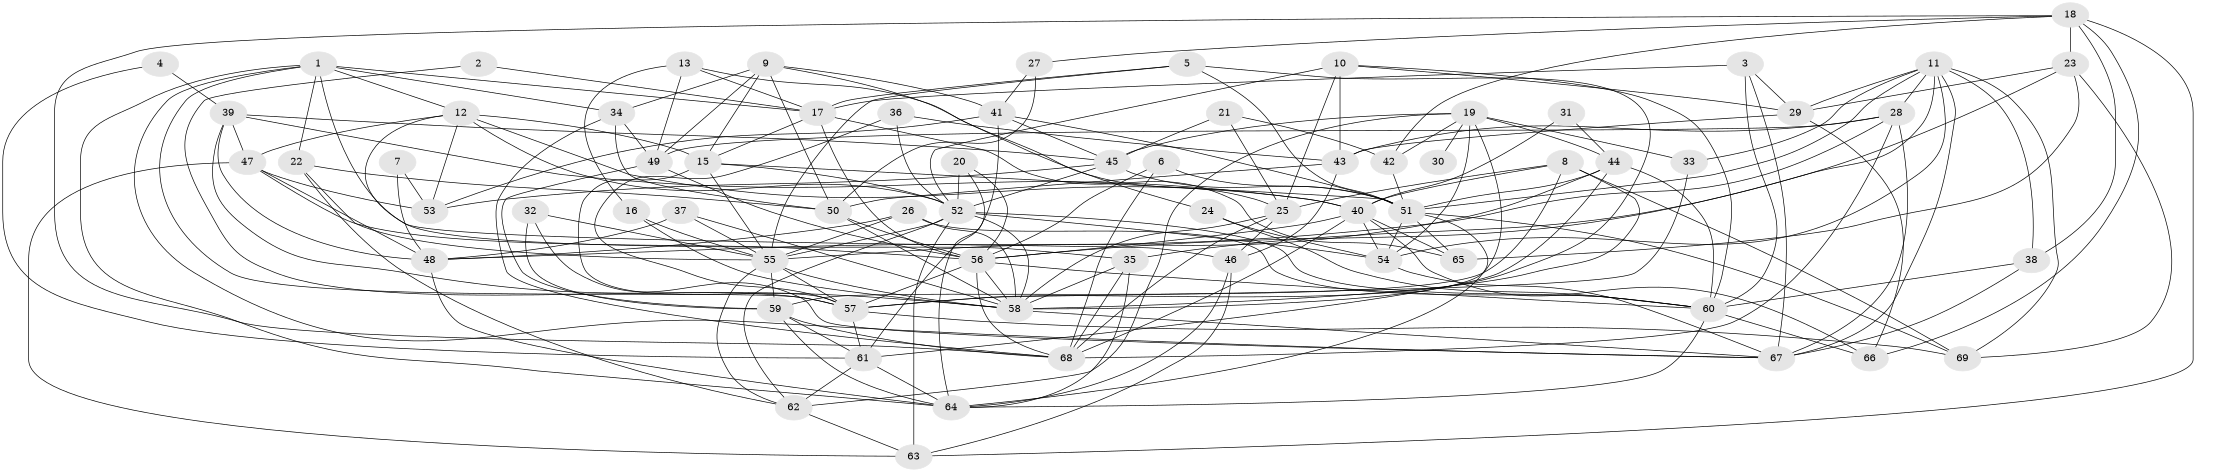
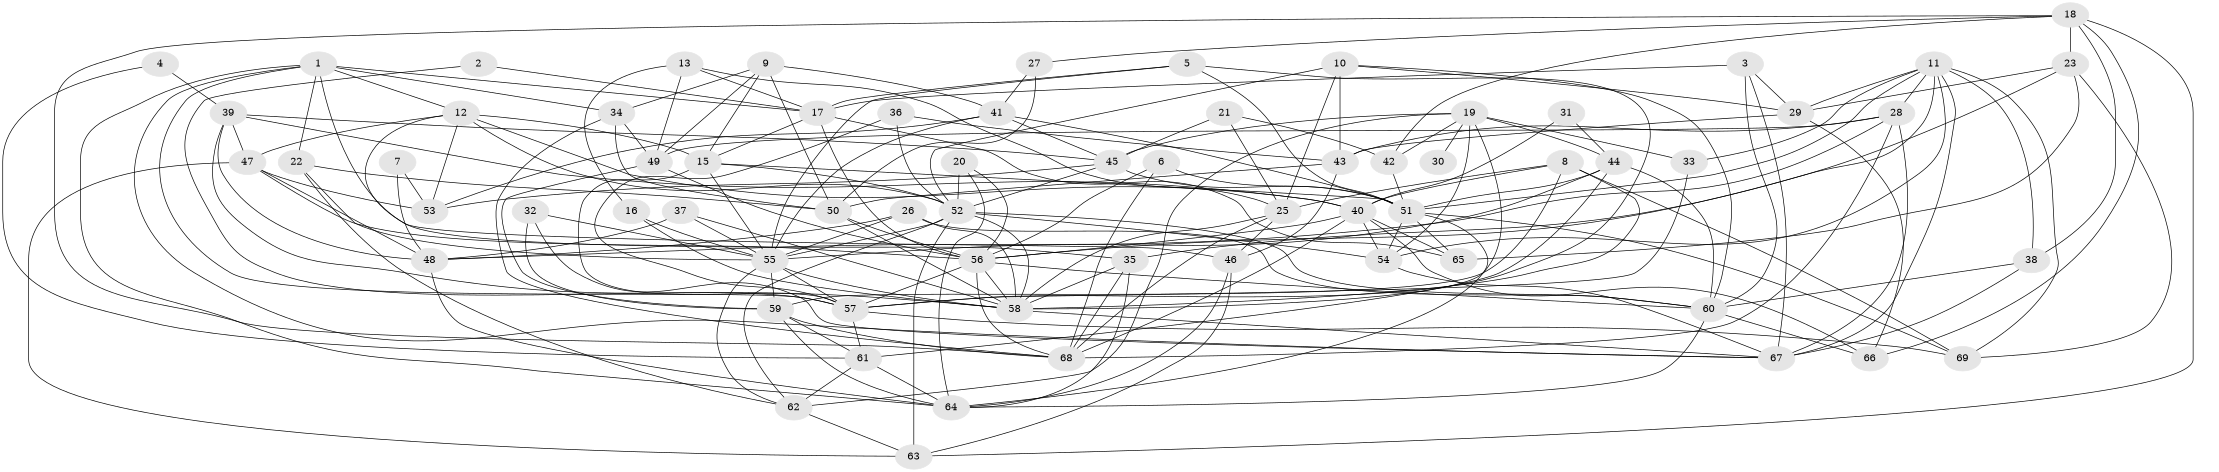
  graph {
    node [color=gray90 style=filled]
    edge [weight=1.0]
    1
    12
    17
    22
    34
    46
    57
    64
    67
    53
    40
    15
    52
    35
    47
    56
    65
    55
    50
    62
    68
    49
    63
    61
    69
    2
    3
    29
    60
    43
    66
    4
    39
    48
    58
    45
    5
    51
    54
    59
    6
    7
    8
    25
    9
-   24
    41
    10
    11
    28
    33
    38
    13
    16
    44
    18
    23
    27
    42
    19
    30
    20
    21
    26
    31
    32
    36
    37
    1 -- 12
    1 -- 17
    1 -- 22
    1 -- 34
    1 -- 46
    1 -- 57
    1 -- 64
    1 -- 67
    12 -- 53
    12 -- 40
    12 -- 15
    12 -- 52
    12 -- 35
    12 -- 47
    17 -- 15
    17 -- 56
    17 -- 65
    22 -- 55
    22 -- 50
    22 -- 62
    34 -- 50
    34 -- 68
    34 -- 49
    46 -- 64
    46 -- 63
    57 -- 61
    57 -- 69
    40 -- 56
    40 -- 65
    40 -- 68
    40 -- 66
    40 -- 54 [weight=2.0]
    15 -- 57
    15 -- 52
    15 -- 55
    15 -- 51
    52 -- 55
    52 -- 62
    52 -- 63
    52 -- 60
    52 -- 58
    52 -- 54
    35 -- 64
    35 -- 68
    35 -- 58
    47 -- 53
    47 -- 56
    47 -- 63
    47 -- 48
    56 -- 57
    56 -- 68
    56 -- 60
    56 -- 58
    55 -- 57
    55 -- 62
    55 -- 58
    55 -- 59
    50 -- 56
    50 -- 58
    62 -- 63
    49 -- 56
    49 -- 59
    61 -- 64
    61 -- 62
    2 -- 17
    2 -- 57
    3 -- 17
    3 -- 67
    3 -- 29
    3 -- 60
    29 -- 43
    29 -- 66
    60 -- 64
    60 -- 66
    43 -- 46
    43 -- 50
    4 -- 61
    4 -- 39
    39 -- 40
    39 -- 47
    39 -- 48
    39 -- 58
    39 -- 45
    48 -- 64
    58 -- 67
    45 -- 53
    45 -- 52
    45 -- 51
    5 -- 17
    5 -- 57
    5 -- 55
    5 -- 51
    51 -- 64
    51 -- 65
    51 -- 69
    51 -- 54
    54 -- 67
    59 -- 64
    59 -- 68
    59 -- 61
    6 -- 56
    6 -- 68
    6 -- 51
    7 -- 53
    7 -- 48
    8 -- 40
    8 -- 69
    8 -- 58
    8 -- 59
    8 -- 25
    25 -- 46
    25 -- 68
    25 -- 58
    9 -- 34
    9 -- 15
    9 -- 50
    9 -- 49
-   9 -- 24
    9 -- 41
-   24 -- 60
-   24 -- 54
    41 -- 53
-   41 -- 61
+   41 -- 55
    41 -- 45
    41 -- 51
    10 -- 52
    10 -- 29
    10 -- 60
    10 -- 43
    10 -- 25
    11 -- 67
    11 -- 35
    11 -- 69
    11 -- 29
    11 -- 51
    11 -- 54
    11 -- 28
    11 -- 33
    11 -- 38
    28 -- 67
    28 -- 68
    28 -- 49
    28 -- 43
    28 -- 48
    33 -- 57
    38 -- 67
    38 -- 60
    13 -- 17
    13 -- 49
    13 -- 25
    13 -- 16
    16 -- 55
    16 -- 58
    44 -- 55
    44 -- 61 [weight=2.0]
    44 -- 60
    44 -- 51
    18 -- 68
    18 -- 63
    18 -- 66
    18 -- 38
    18 -- 23
    18 -- 27
    18 -- 42
    23 -- 56
    23 -- 65
    23 -- 69
    23 -- 29
    27 -- 50
    27 -- 41
    42 -- 51
    19 -- 62
    19 -- 58
    19 -- 45
    19 -- 54
    19 -- 33
    19 -- 44
    19 -- 42
    19 -- 30
    20 -- 64
    20 -- 52
    20 -- 56
    21 -- 45
    21 -- 25
    21 -- 42
    26 -- 55
    26 -- 60
    26 -- 48
    26 -- 58 [weight=2.0]
    31 -- 40
    31 -- 44
    32 -- 67
    32 -- 55
    32 -- 59
    36 -- 57
    36 -- 52
    36 -- 43
    37 -- 55
    37 -- 48
    37 -- 58
  }
